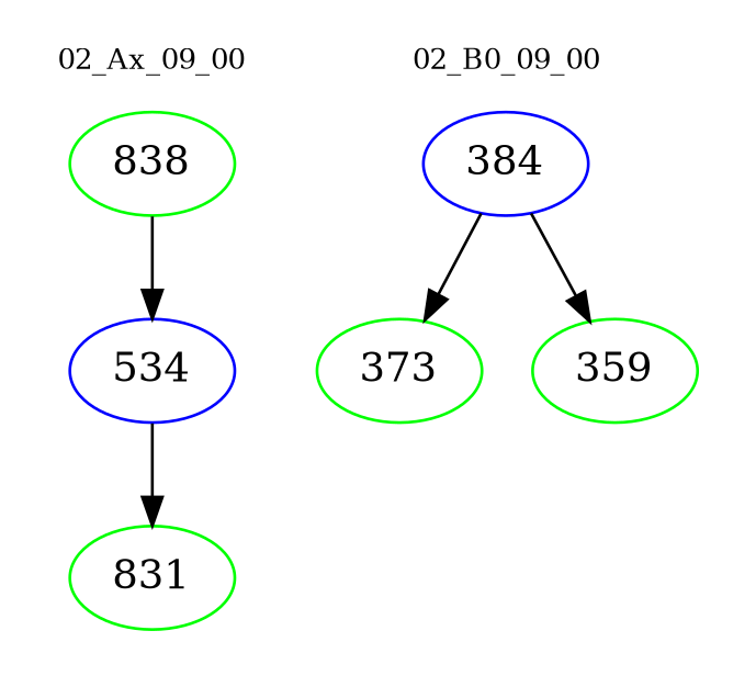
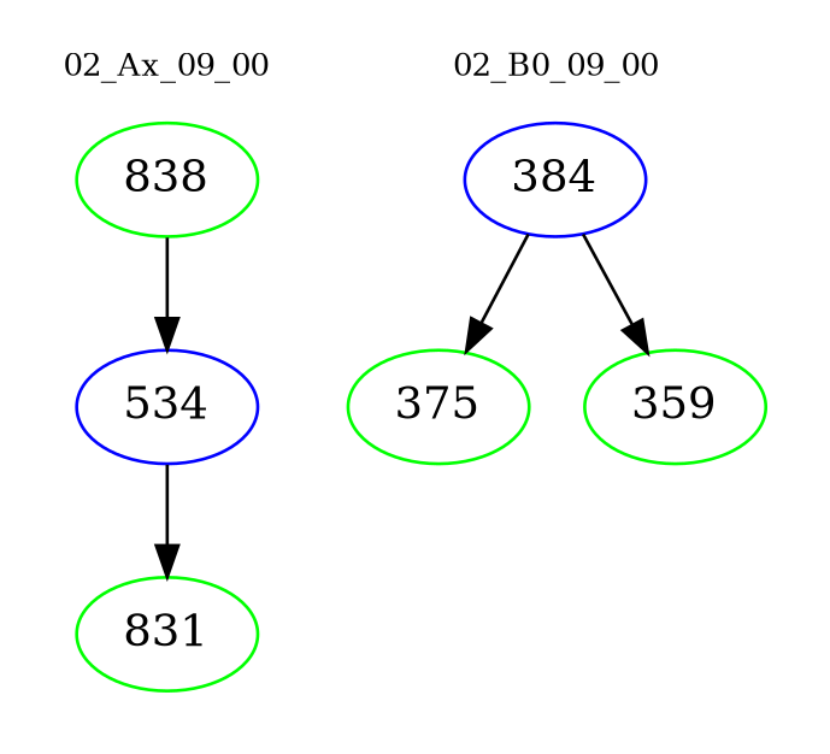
  digraph {
    node [color=green]
    edge [color=black]
    n1 [label=838]
    n2 [color=blue label=534]
    n3 [label=831]
-   n4 [label=373]
+   n4 [label=375]
    n5 [color=blue label=384]
    n6 [label=359]
    subgraph cluster_1 {
      color=white
      fontsize=10
      label="02_Ax_09_00"
      n1
      n2
      n3
    }
    subgraph cluster_2 {
      color=white
      fontsize=10
      label="02_B0_09_00"
      n4
      n5
      n6
    }
    n1 -> n2
    n2 -> n3
    n5 -> n4
    n5 -> n6
  }
